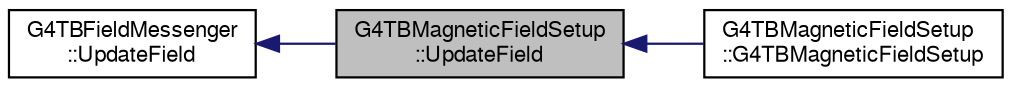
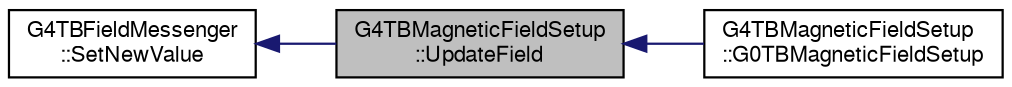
  digraph {
    rankdir=LR
    node [color=black fontname=FreeSans fontsize=10 shape=record]
    edge [color=midnightblue dir=back fontname=FreeSans fontsize=10 labelfontname=FreeSans labelfontsize=10 style=solid]
    n1 [fillcolor=grey75 fontcolor=black height=0.2 label="G4TBMagneticFieldSetup\l::UpdateField" style=filled width=0.4]
-   n2 [height=0.2 label="G4TBMagneticFieldSetup\l::G4TBMagneticFieldSetup" width=0.4]
-   n3 [height=0.2 label="G4TBFieldMessenger\l::UpdateField" width=0.4]
+   n2 [height=0.2 label="G4TBMagneticFieldSetup\l::G0TBMagneticFieldSetup" width=0.4]
+   n3 [height=0.2 label="G4TBFieldMessenger\l::SetNewValue" width=0.4]
    n1 -> n2
    n3 -> n1
  }
